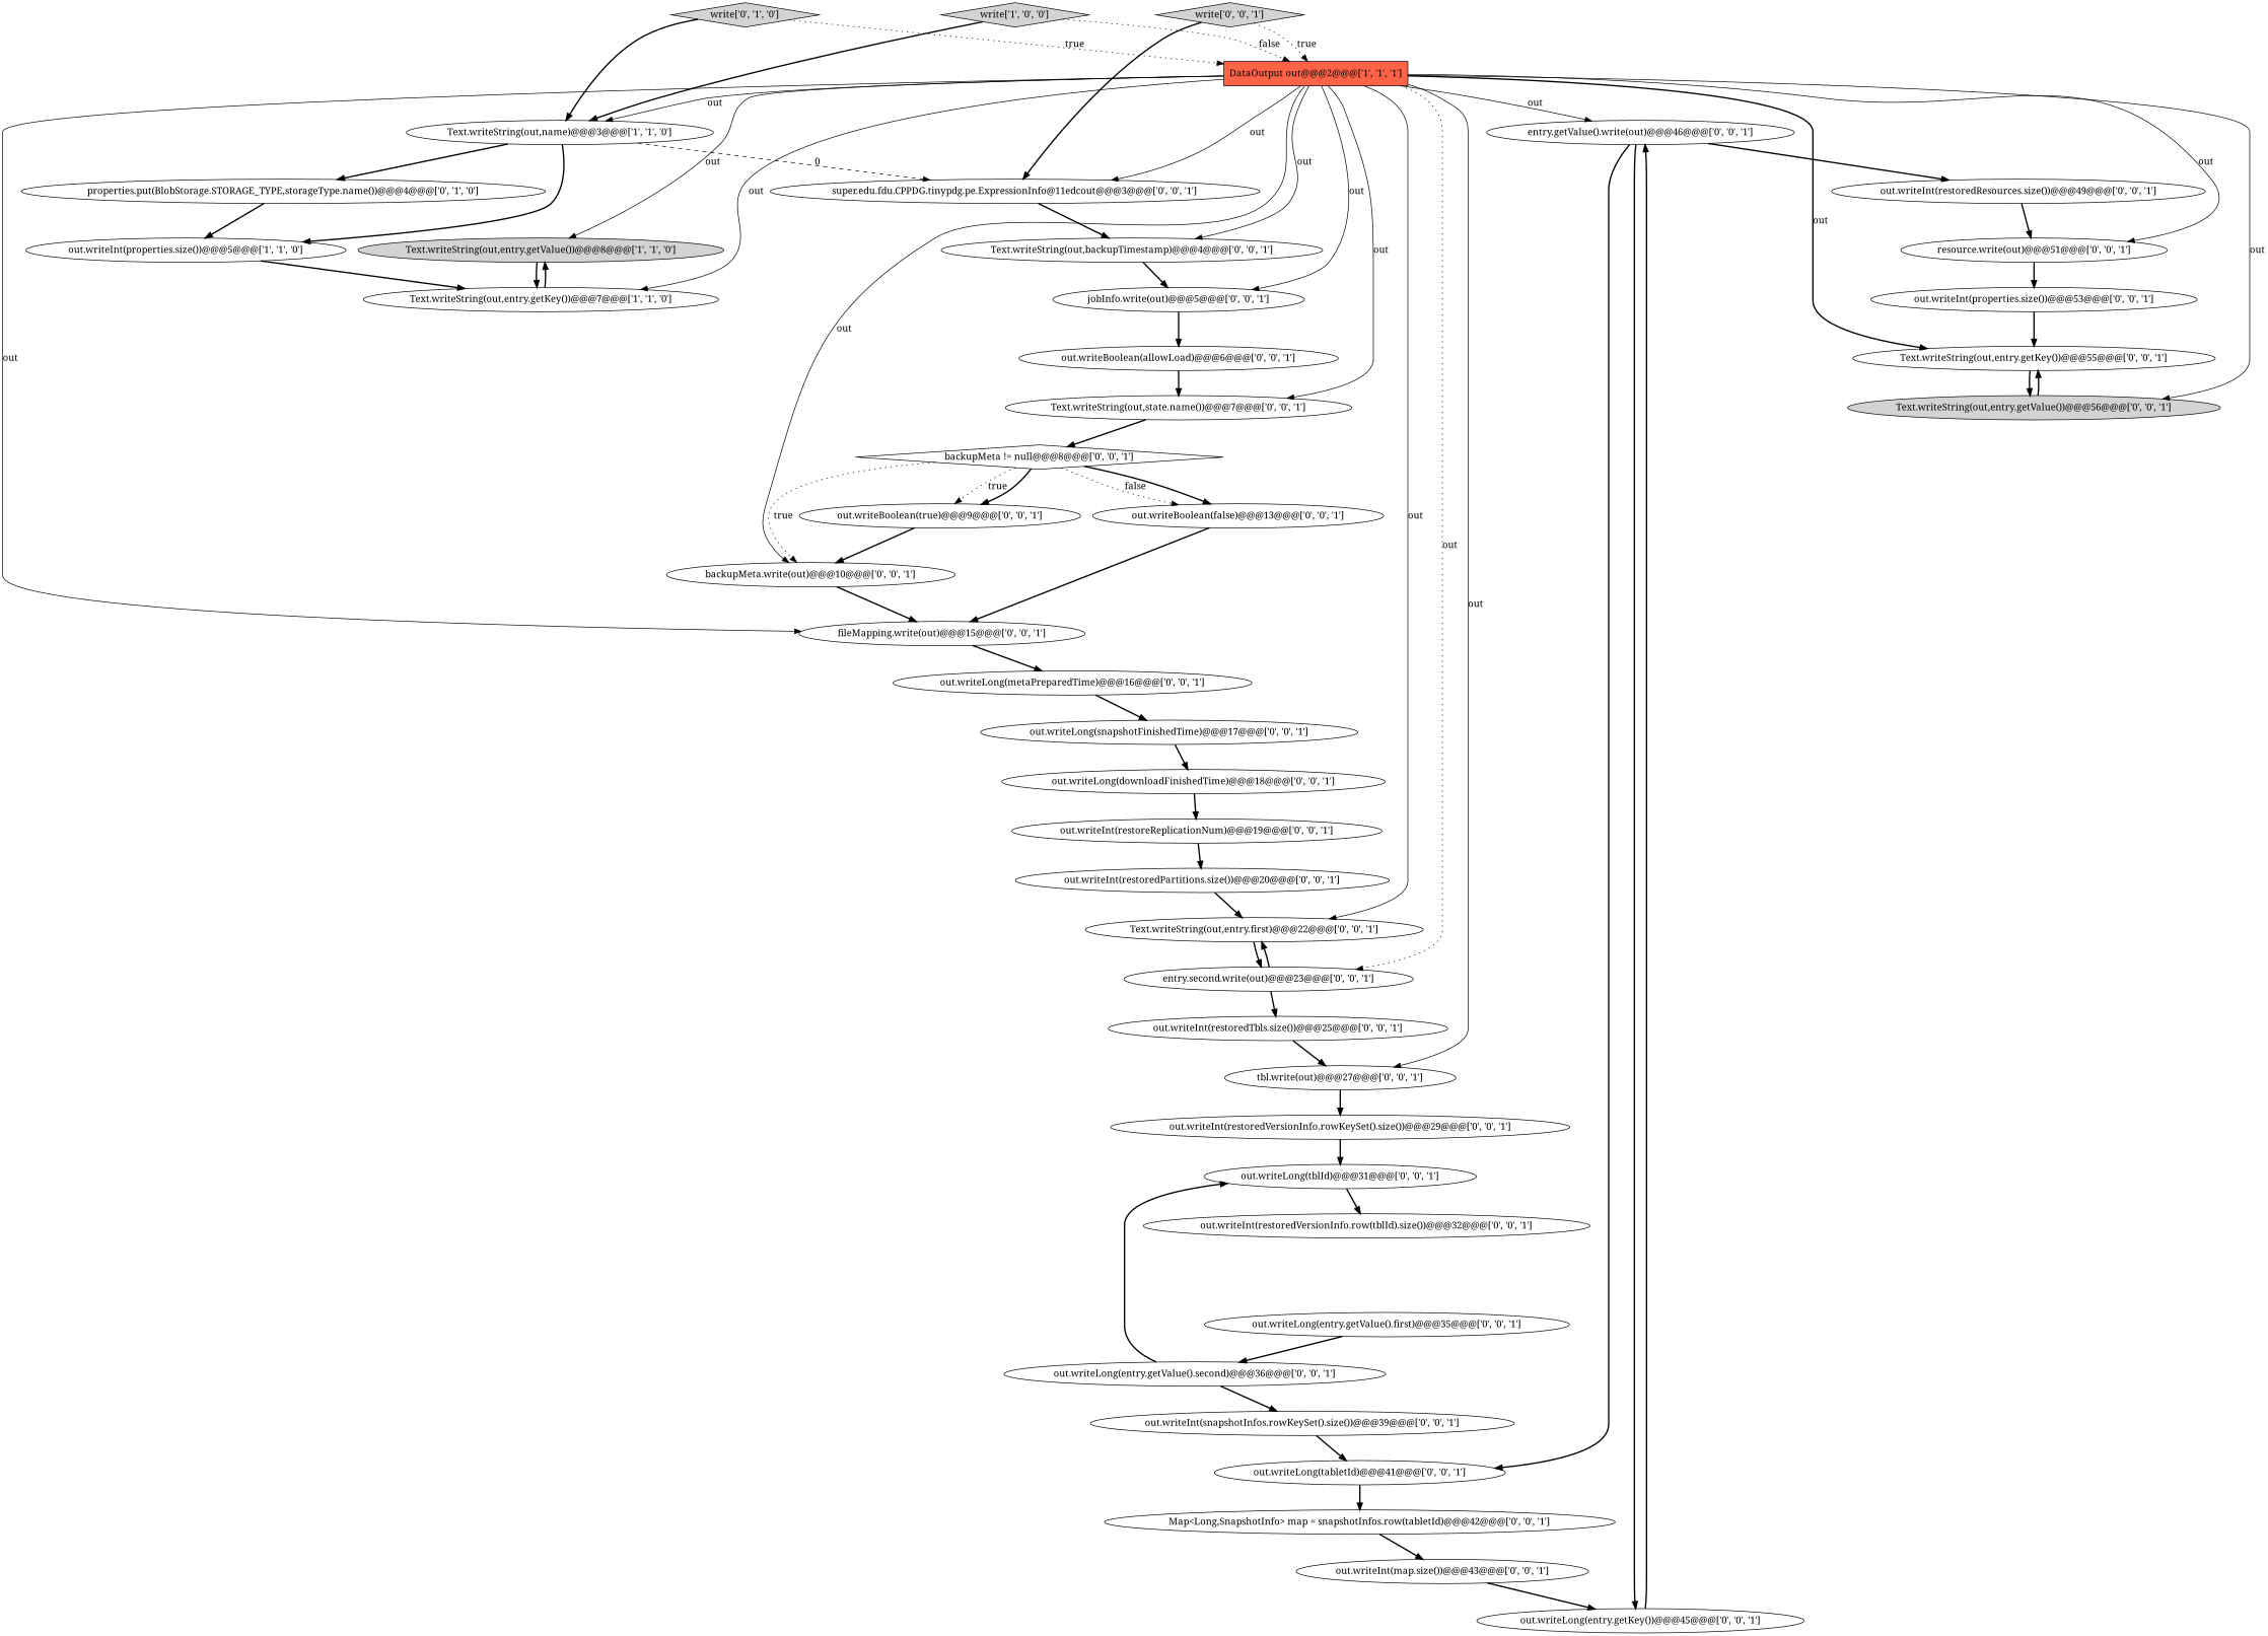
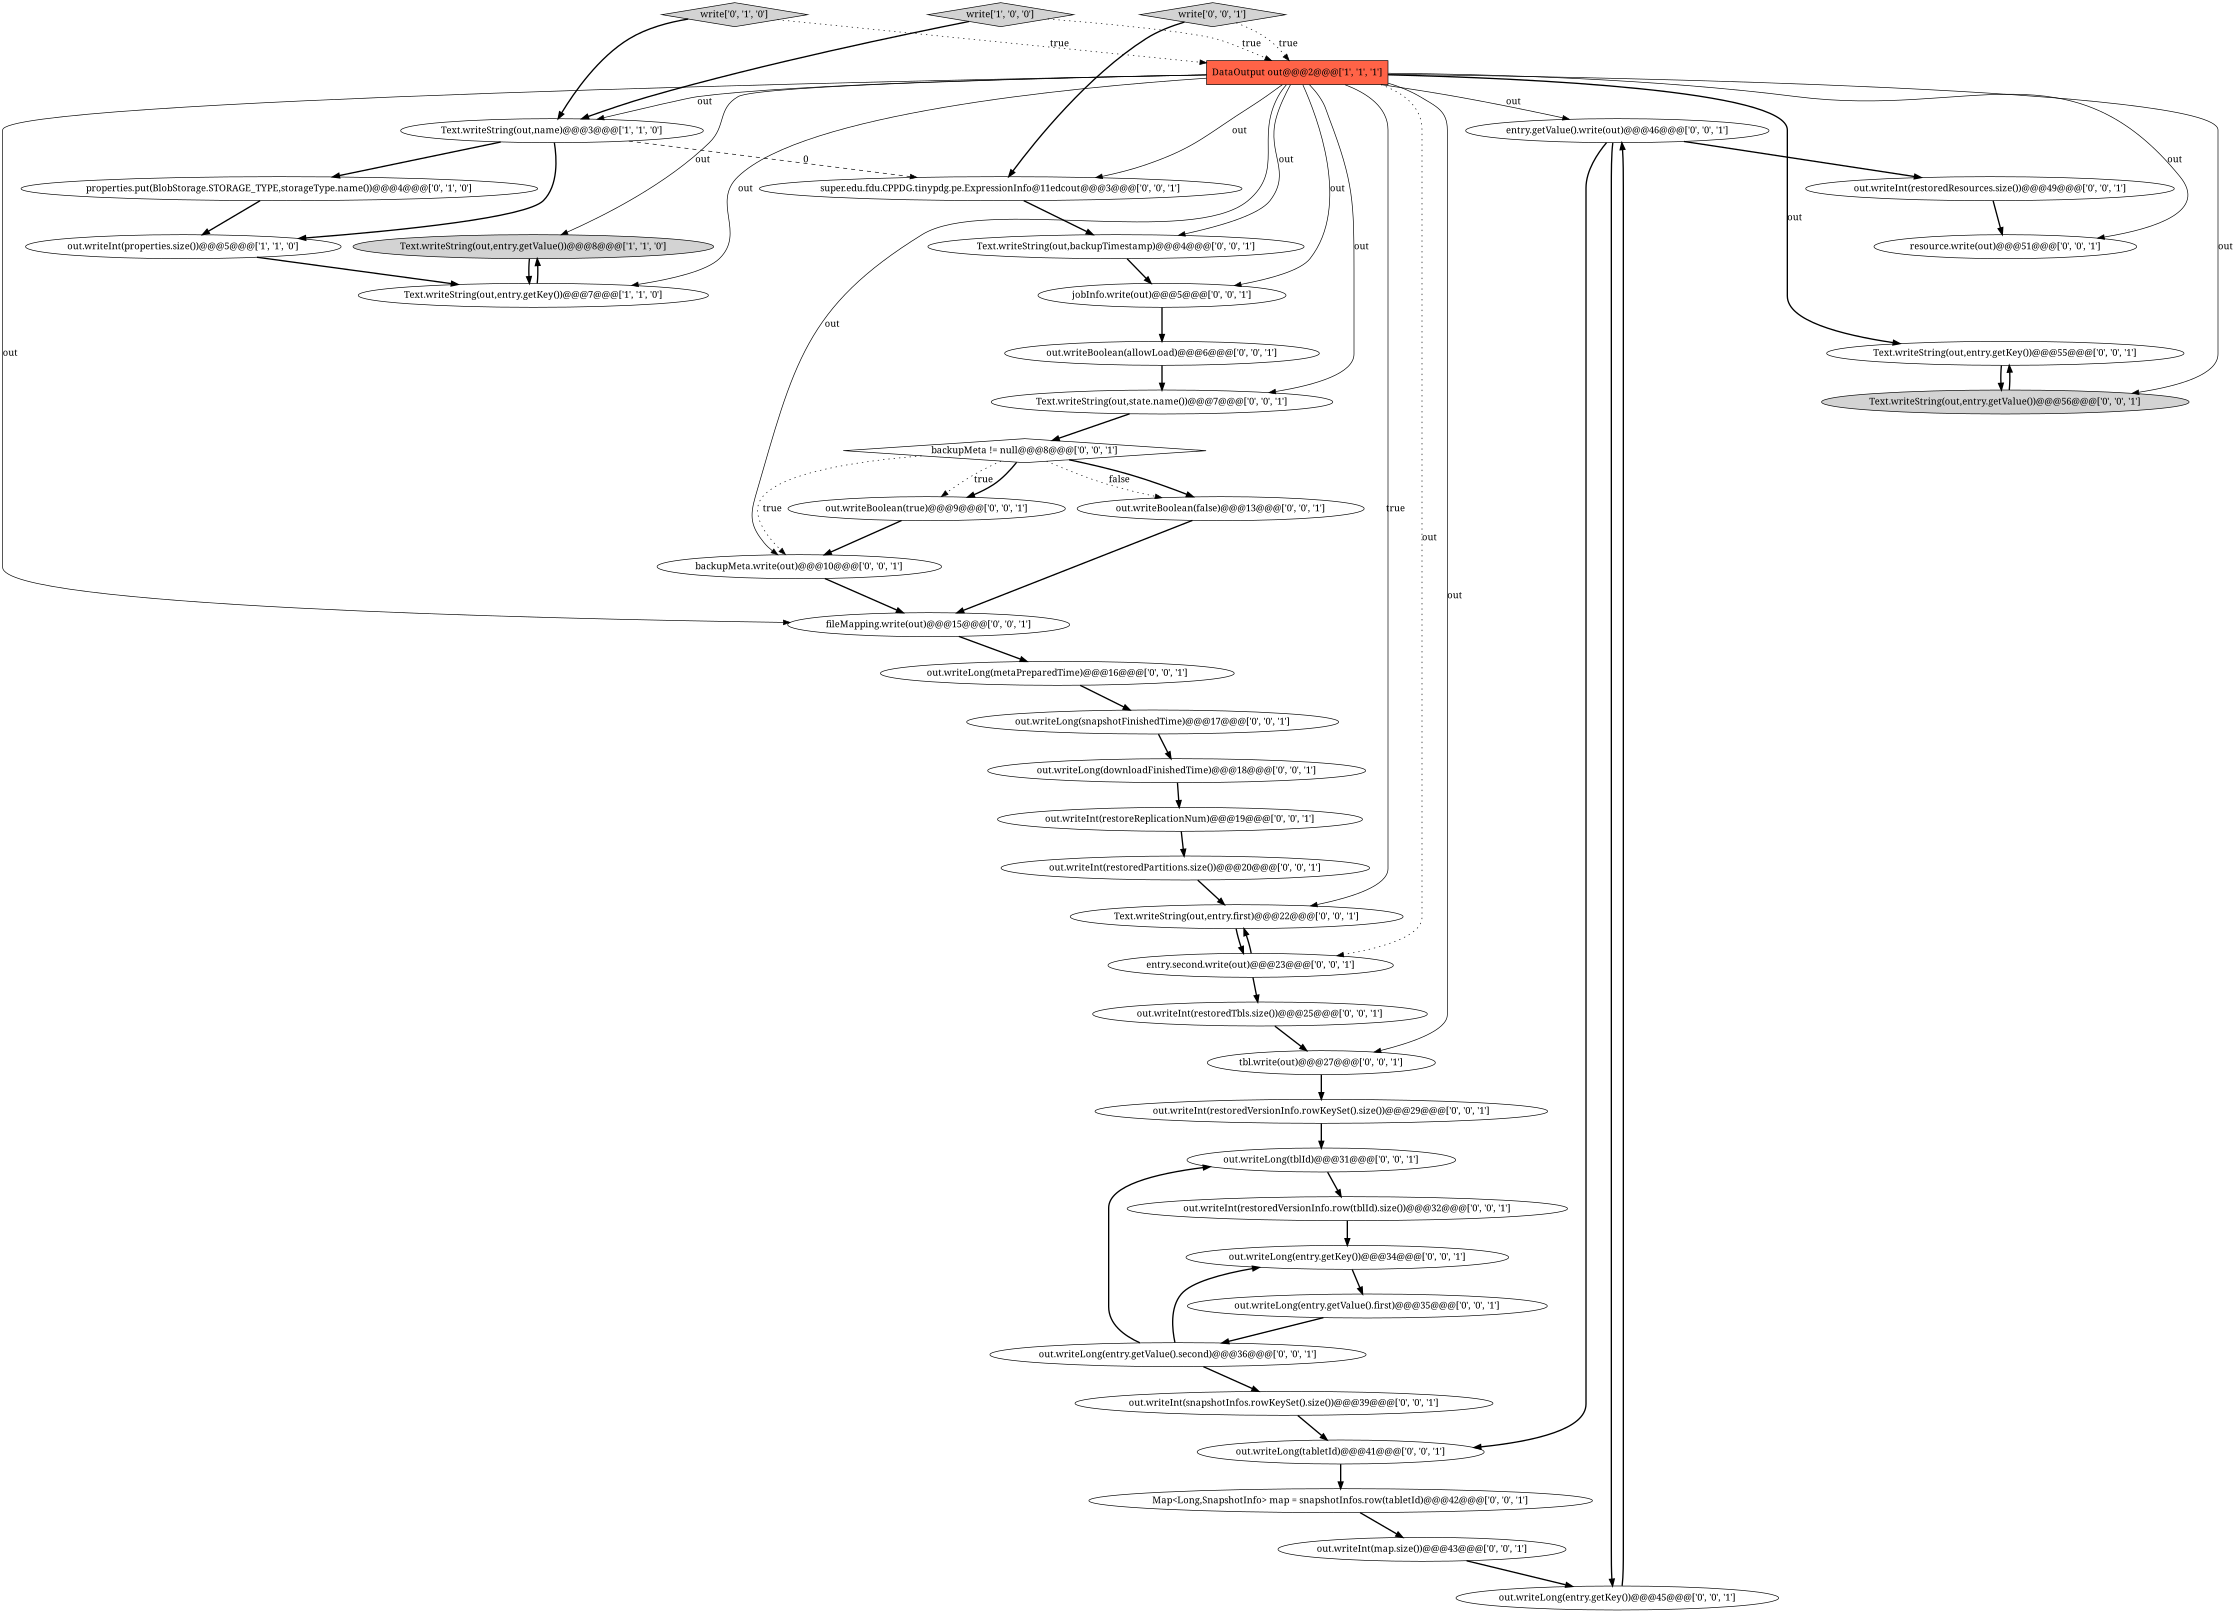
  digraph {
    fontname="Noto Serif"
    node [fillcolor=white fontname="Noto Serif" shape=ellipse style=filled]
    edge [fontname="Noto Serif" style=bold]
    n1 [label="resource.write(out)@@@51@@@['0', '0', '1']"]
-   n2 [label="out.writeInt(properties.size())@@@53@@@['0', '0', '1']"]
    n3 [label="Text.writeString(out,entry.getKey())@@@55@@@['0', '0', '1']"]
    n4 [label="out.writeLong(entry.getKey())@@@45@@@['0', '0', '1']"]
    n5 [label="entry.getValue().write(out)@@@46@@@['0', '0', '1']"]
    n6 [label="out.writeLong(tabletId)@@@41@@@['0', '0', '1']"]
    n7 [label="out.writeInt(restoredResources.size())@@@49@@@['0', '0', '1']"]
    n8 [label="out.writeBoolean(allowLoad)@@@6@@@['0', '0', '1']"]
    n9 [label="Text.writeString(out,state.name())@@@7@@@['0', '0', '1']"]
    n10 [label="backupMeta != null@@@8@@@['0', '0', '1']" shape=diamond]
    n11 [label="out.writeLong(entry.getValue().second)@@@36@@@['0', '0', '1']"]
    n12 [label="out.writeInt(snapshotInfos.rowKeySet().size())@@@39@@@['0', '0', '1']"]
    n13 [label="out.writeLong(tblId)@@@31@@@['0', '0', '1']"]
+   n14 [label="out.writeLong(entry.getKey())@@@34@@@['0', '0', '1']"]
    n15 [label="out.writeInt(restoredVersionInfo.row(tblId).size())@@@32@@@['0', '0', '1']"]
    n16 [label="out.writeLong(entry.getValue().first)@@@35@@@['0', '0', '1']"]
    n17 [fillcolor=tomato label="DataOutput out@@@2@@@['1', '1', '1']" shape=box]
    n18 [label="entry.second.write(out)@@@23@@@['0', '0', '1']"]
    n19 [fillcolor=lightgray label="Text.writeString(out,entry.getValue())@@@8@@@['1', '1', '0']"]
    n20 [label="backupMeta.write(out)@@@10@@@['0', '0', '1']"]
    n21 [label="super.edu.fdu.CPPDG.tinypdg.pe.ExpressionInfo@11edcout@@@3@@@['0', '0', '1']"]
    n22 [fillcolor=lightgray label="Text.writeString(out,entry.getValue())@@@56@@@['0', '0', '1']"]
    n23 [label="fileMapping.write(out)@@@15@@@['0', '0', '1']"]
    n24 [label="Text.writeString(out,name)@@@3@@@['1', '1', '0']"]
    n25 [label="Text.writeString(out,entry.getKey())@@@7@@@['1', '1', '0']"]
    n26 [label="tbl.write(out)@@@27@@@['0', '0', '1']"]
    n27 [label="jobInfo.write(out)@@@5@@@['0', '0', '1']"]
    n28 [label="Text.writeString(out,entry.first)@@@22@@@['0', '0', '1']"]
    n29 [label="Text.writeString(out,backupTimestamp)@@@4@@@['0', '0', '1']"]
    n30 [label="out.writeInt(restoredTbls.size())@@@25@@@['0', '0', '1']"]
    n31 [label="out.writeLong(metaPreparedTime)@@@16@@@['0', '0', '1']"]
    n32 [label="properties.put(BlobStorage.STORAGE_TYPE,storageType.name())@@@4@@@['0', '1', '0']"]
    n33 [label="out.writeInt(properties.size())@@@5@@@['1', '1', '0']"]
    n34 [label="out.writeInt(restoredVersionInfo.rowKeySet().size())@@@29@@@['0', '0', '1']"]
    n35 [label="Map<Long,SnapshotInfo> map = snapshotInfos.row(tabletId)@@@42@@@['0', '0', '1']"]
    n36 [label="out.writeInt(map.size())@@@43@@@['0', '0', '1']"]
    n37 [label="out.writeInt(restoredPartitions.size())@@@20@@@['0', '0', '1']"]
    n38 [fillcolor=lightgray label="write['0', '1', '0']" shape=diamond]
    n39 [label="out.writeBoolean(false)@@@13@@@['0', '0', '1']"]
    n40 [label="out.writeLong(snapshotFinishedTime)@@@17@@@['0', '0', '1']"]
    n41 [label="out.writeBoolean(true)@@@9@@@['0', '0', '1']"]
    n42 [fillcolor=lightgray label="write['0', '0', '1']" shape=diamond]
    n43 [label="out.writeLong(downloadFinishedTime)@@@18@@@['0', '0', '1']"]
    n44 [label="out.writeInt(restoreReplicationNum)@@@19@@@['0', '0', '1']"]
    n45 [fillcolor=lightgray label="write['1', '0', '0']" shape=diamond]
-   n1 -> n2
-   n2 -> n3
    n3 -> n22
    n4 -> n5
    n5 -> n4
    n5 -> n6
    n5 -> n7
    n6 -> n35
    n7 -> n1
    n8 -> n9
    n9 -> n10
    n10 -> n20 [label=true style=dotted]
    n10 -> n39 [label=false style=dotted]
    n10 -> n39
    n10 -> n41 [label=true style=dotted]
    n10 -> n41
    n11 -> n12
    n11 -> n13
+   n11 -> n14
    n12 -> n6
    n13 -> n15
+   n14 -> n16
+   n15 -> n14
    n16 -> n11
    n17 -> n1 [label=out style=solid]
    n17 -> n3 [label=out]
    n17 -> n5 [label=out style=solid]
    n17 -> n9 [label=out style=solid]
    n17 -> n18 [label=out style=dotted]
    n17 -> n19 [label=out style=solid]
    n17 -> n20 [label=out style=solid]
    n17 -> n21 [label=out style=solid]
    n17 -> n22 [label=out style=solid]
    n17 -> n23 [label=out style=solid]
    n17 -> n24 [label=out style=solid]
    n17 -> n25 [label=out style=solid]
    n17 -> n26 [label=out style=solid]
    n17 -> n27 [label=out style=solid]
-   n17 -> n28 [label=out style=solid]
+   n17 -> n28 [label=true style=solid]
    n17 -> n29 [label=out style=solid]
    n18 -> n28
    n18 -> n30
    n19 -> n25
    n20 -> n23
    n21 -> n29
    n22 -> n3
    n23 -> n31
    n24 -> n21 [label=0 style=dashed]
    n24 -> n32
    n24 -> n33
    n25 -> n19
    n26 -> n34
    n27 -> n8
    n28 -> n18
    n29 -> n27
    n30 -> n26
    n31 -> n40
    n32 -> n33
    n33 -> n25
    n34 -> n13
    n35 -> n36
    n36 -> n4
    n37 -> n28
    n38 -> n17 [label=true style=dotted]
    n38 -> n24
    n39 -> n23
    n40 -> n43
    n41 -> n20
    n42 -> n17 [label=true style=dotted]
    n42 -> n21
    n43 -> n44
    n44 -> n37
-   n45 -> n17 [label=false style=dotted]
+   n45 -> n17 [label=true style=dotted]
    n45 -> n24
  }
